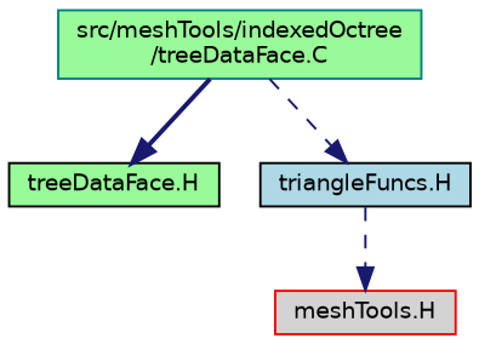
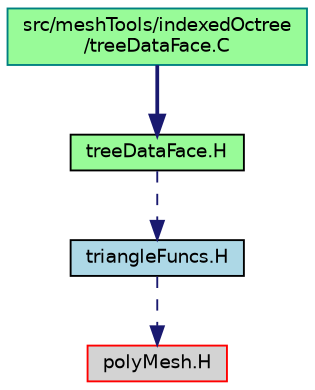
  digraph {
    node [color=black fillcolor=palegreen fontname=Helvetica fontsize=10 shape=record style=filled]
    edge [color=midnightblue fontname=Helvetica fontsize=10 labelfontname=Helvetica labelfontsize=10 style=dashed]
    n1 [color=teal fontcolor=black height=0.2 label="src/meshTools/indexedOctree\l/treeDataFace.C" width=0.4]
    n2 [height=0.2 label="treeDataFace.H" width=0.4]
    n3 [fillcolor=lightblue height=0.2 label="triangleFuncs.H" width=0.4]
-   n4 [color=red fillcolor=lightgrey height=0.2 label="meshTools.H" width=0.4]
+   n4 [color=red fillcolor=lightgrey height=0.2 label="polyMesh.H" width=0.4]
    n1 -> n2 [style=bold]
-   n1 -> n3
+   n2 -> n3
    n3 -> n4
  }
